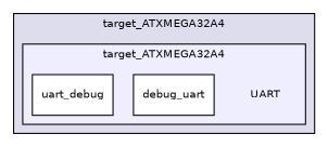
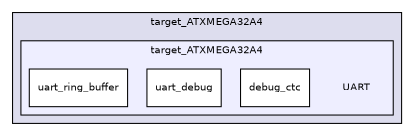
  digraph {
    compound=true
    node [fontname=Helvetica fontsize=10 shape=box color=black fillcolor=white style=filled]
    n1 [label=UART shape=plaintext color="" fillcolor="" style=""]
-   n2 [label=debug_uart]
+   n2 [label=debug_ctc]
    n3 [label=uart_debug]
+   n4 [label=uart_ring_buffer]
    subgraph cluster_1 {
      bgcolor="#ddddee"
      fontname=Helvetica
      fontsize=10
      label=target_ATXMEGA32A4
      pencolor=black
      subgraph cluster_2 {
        bgcolor="#eeeeff"
        fontname=Helvetica
        fontsize=10
        pencolor=black
        n1
        n2
        n3
+       n4
      }
    }
  }
